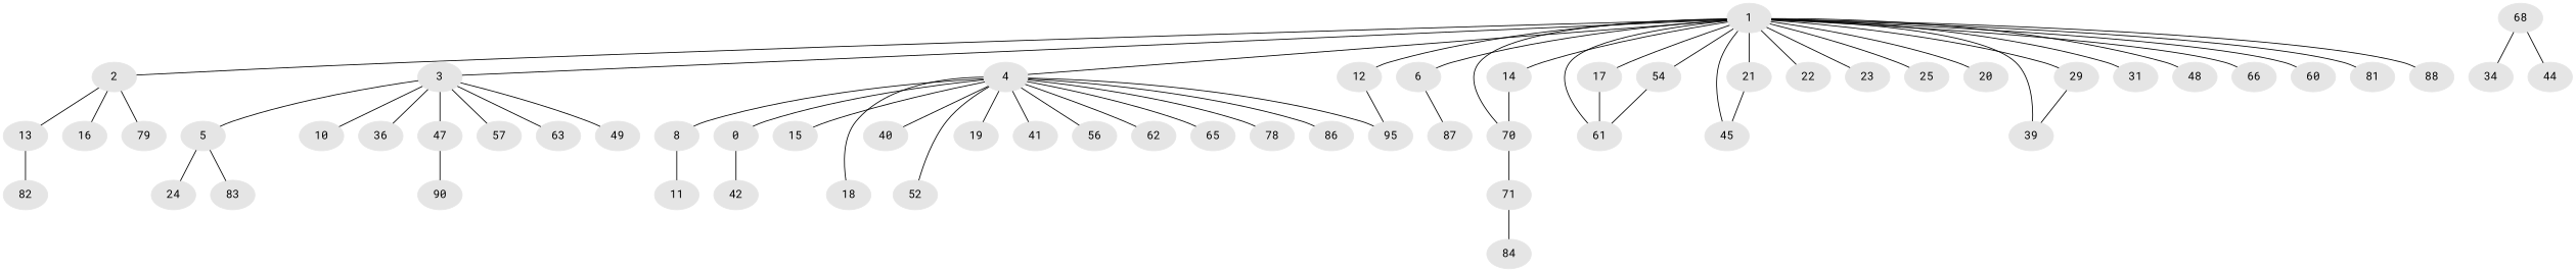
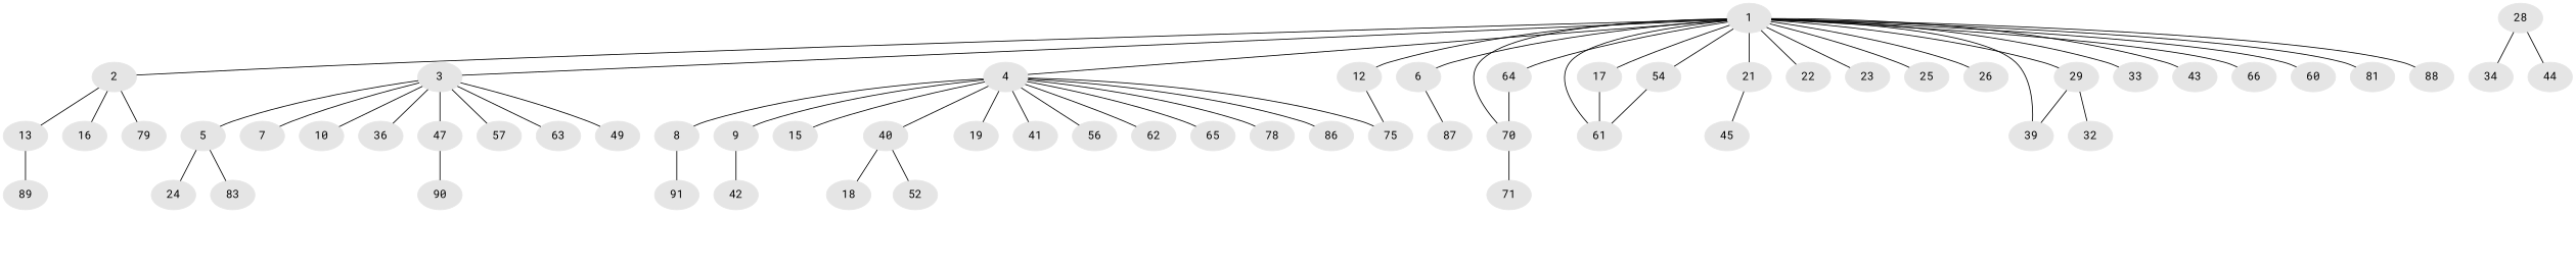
  graph {
    fontname="Roboto Mono"
    node [color=gray90 fontname="Roboto Mono" style=filled]
    edge [fontname="Roboto Mono"]
    1 [super="+27"]
    2 [super="+20"]
    3 [super="+48"]
    4 [super="+52"]
    6 [super="+30"]
    12 [super="+64"]
-   14
+   14 [label=64]
    17 [super="+76"]
    21 [super="+67"]
    22
    23
    25
-   26 [label=20]
+   26
    29 [super="+49"]
-   31
+   31 [label=33]
    39 [super="+40"]
-   43 [label=48]
+   43
    45 [super="+58"]
    54
    66
    n21 [label=60 super="+77"]
    70 [super="+80"]
    81
    88
    61 [super="+85"]
    13 [super="+37"]
    16
    79
    5 [super="+69"]
+   7 [super="+73"]
    10
    36
    47 [super="+51"]
    57
    63
    n36 [label=49]
    8 [super="+35"]
-   9 [super="+38" label=0]
+   9 [super="+38"]
    15
    18 [super="+72"]
    19
    41
    n43 [label=40]
    n44 [label=52]
    56
    62
    65
-   75 [label=95]
+   75
    78
    86
    87
-   28 [super="+60" label=68]
+   28 [super="+60"]
    34 [super="+50"]
    44
+   32
    71
-   82
+   82 [label=89]
    24
    83
    90
-   11 [super="+53"]
+   11 [super="+53" label=91]
    42
-   84
    1 -- 2
    1 -- 3
    1 -- 4
    1 -- 6
    1 -- 12
    1 -- 14
    1 -- 17
    1 -- 21 [weight=2]
    1 -- 22
    1 -- 23
    1 -- 25
    1 -- 26
    1 -- 29
    1 -- 31
    1 -- 39
    1 -- 43
-   1 -- 45
    1 -- 54
    1 -- 66
    1 -- n21
    1 -- 70
    1 -- 81
    1 -- 88
    1 -- 61
    2 -- 13
    2 -- 16
    2 -- 79
    3 -- 5
+   3 -- 7
    3 -- 10
    3 -- 36
    3 -- 47
    3 -- 57
    3 -- 63
    3 -- n36
    4 -- 8
    4 -- 9
    4 -- 15
-   4 -- 18 [weight=2]
+   n43 -- 18 [weight=2]
    4 -- 19
    4 -- 41
    4 -- n43
-   4 -- n44
+   n43 -- n44
    4 -- 56
    4 -- 62
    4 -- 65
    4 -- 75
    4 -- 78
    4 -- 86
    6 -- 87
    12 -- 75
    14 -- 70
    17 -- 61
    21 -- 45
    29 -- 39
+   29 -- 32
    54 -- 61
    70 -- 71
    13 -- 82
    5 -- 24
    5 -- 83
    47 -- 90
    8 -- 11
    9 -- 42
    28 -- 34
    28 -- 44
-   71 -- 84
  }
